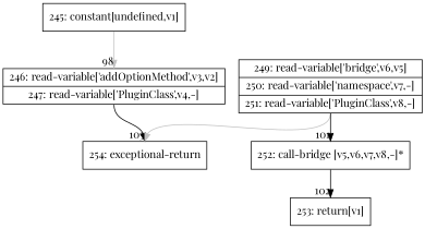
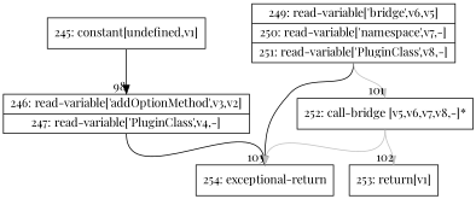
  digraph {
    fontname="Playfair Display"
    rankdir=TD
    node [fontname="Playfair Display" shape=record]
    edge [fontname="Playfair Display" headport=n tailport=s]
    n1 [label="{245: constant[undefined,v1]}"]
    n2 [label="{246: read-variable['addOptionMethod',v3,v2]|247: read-variable['PluginClass',v4,-]}"]
    n3 [label="{254: exceptional-return}"]
    n4 [label="{249: read-variable['bridge',v6,v5]|250: read-variable['namespace',v7,-]|251: read-variable['PluginClass',v8,-]}"]
    n5 [label="{252: call-bridge [v5,v6,v7,v8,-]*}"]
    n6 [label="{253: return[v1]}"]
-   n1 -> n2 [headlabel="      98" color=gray]
+   n1 -> n2 [headlabel="      98"]
    n2 -> n3 [color=black headlabel="      103"]
-   n4 -> n3 [color=gray]
-   n4 -> n5 [headlabel="      101"]
-   n5 -> n6 [headlabel="      102"]
+   n4 -> n3 [color=black]
+   n4 -> n5 [headlabel="      101" color=gray]
+   n5 -> n3 [color=gray]
+   n5 -> n6 [headlabel="      102" color=gray]
  }
